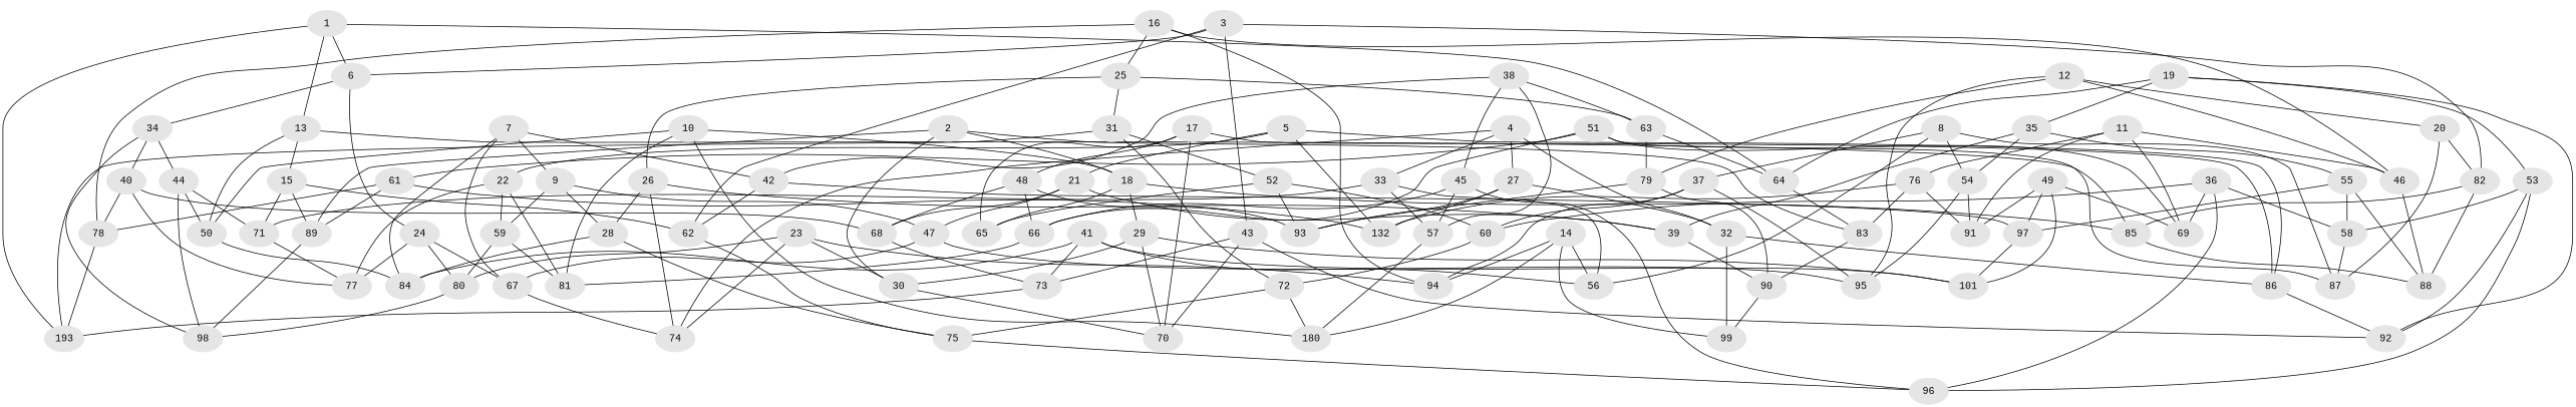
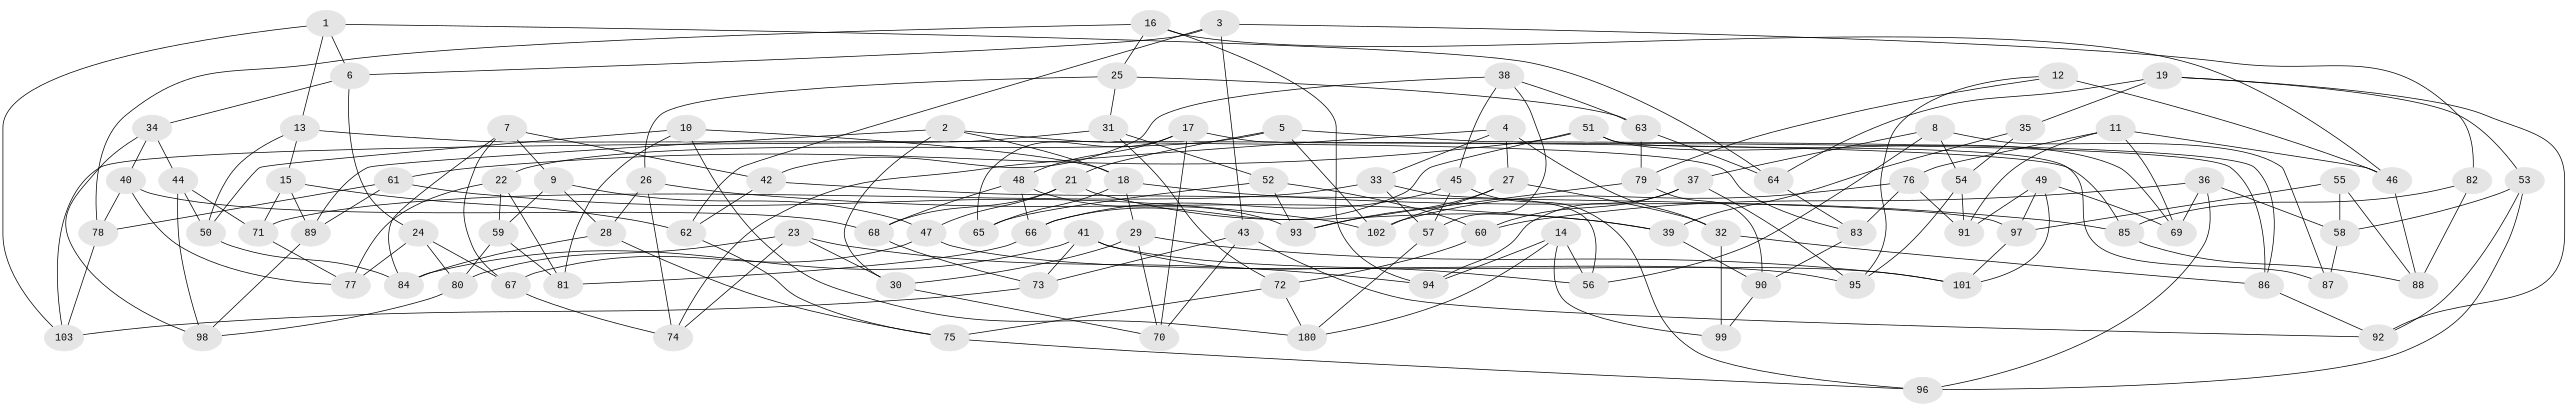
  graph {
    fontname="Liberation Mono"
    node [color=gray90 fontname="Liberation Mono" style=filled]
    edge [fontname="Liberation Mono"]
    1
    6
    13
    64
-   103 [label=193]
+   103
    24
    34
    50
    15
    85
    83
    2
    18
    30
    89
    65
    29
    70
    90
    98
    3
    43
    62
    82
    92
    73
    75
    88
    4
    27
    32
    33
    74
-   102 [label=132]
+   102
    93
    86
    99
    56
    71
    57
    5
    21
    22
    47
    39
    68
    59
    81
    77
    67
    80
    40
    44
    7
    9
    42
    84
    28
    97
    8
    37
    54
    87
    95
    94
    60
    91
    10
    n69 [label=180]
    11
    46
    69
    76
    12
-   20
    79
    14
    16
    25
    78
    26
    31
    63
    17
    48
    66
    101
    19
    35
    53
    55
    58
    96
    23
    52
    72
    36
    38
    45
    41
    49
    51
    61
    1 -- 6
    1 -- 13
    1 -- 64
    1 -- 103
    6 -- 24
    6 -- 34
    13 -- 50
    13 -- 15
    13 -- 85
    64 -- 83
    24 -- 77
    24 -- 67
    24 -- 80
    34 -- 98
    34 -- 40
    34 -- 44
    50 -- 84
    15 -- 89
    15 -- 62
    15 -- 71
    85 -- 88
    83 -- 90
    2 -- 83
    2 -- 18
    2 -- 30
    2 -- 89
    18 -- 85
    18 -- 65
    18 -- 29
    30 -- 70
    89 -- 98
    29 -- 30
    29 -- 70
    29 -- 101
    90 -- 99
    3 -- 6
    3 -- 43
    3 -- 62
    3 -- 82
    43 -- 70
    43 -- 92
    43 -- 73
    62 -- 75
    82 -- 85
    82 -- 88
    73 -- 103
    75 -- 96
    4 -- 27
    4 -- 32
    4 -- 33
    4 -- 74
    27 -- 32
    27 -- 102
    27 -- 93
    32 -- 86
    32 -- 99
    33 -- 56
    33 -- 71
    33 -- 57
    86 -- 92
    71 -- 77
    57 -- n69
    5 -- 102
    5 -- 86
    5 -- 21
    5 -- 22
    21 -- 47
    21 -- 39
    21 -- 68
    22 -- 59
    22 -- 81
    22 -- 77
    47 -- 67
    47 -- 95
    39 -- 90
    68 -- 73
    59 -- 81
    59 -- 80
    67 -- 74
    80 -- 98
    40 -- 68
    40 -- 77
    40 -- 78
    44 -- 50
    44 -- 98
    44 -- 71
    7 -- 67
    7 -- 9
    7 -- 42
    7 -- 84
    9 -- 47
    9 -- 59
    9 -- 28
    42 -- 62
    42 -- 97
    28 -- 75
    28 -- 84
    97 -- 101
    8 -- 56
    8 -- 37
    8 -- 54
    8 -- 87
    37 -- 95
    37 -- 94
    37 -- 60
    54 -- 95
    54 -- 91
    60 -- 72
    10 -- 50
    10 -- 18
    10 -- 81
    10 -- n69
    11 -- 91
    11 -- 46
    11 -- 69
    11 -- 76
    46 -- 88
    76 -- 83
    76 -- 102
    76 -- 91
    12 -- 95
    12 -- 46
-   12 -- 20
    12 -- 79
-   20 -- 82
-   20 -- 87
    79 -- 90
    79 -- 93
    14 -- 99
    14 -- 56
    14 -- 94
    14 -- n69
    16 -- 94
    16 -- 46
    16 -- 25
    16 -- 78
    25 -- 26
    25 -- 31
    25 -- 63
    78 -- 103
    26 -- 74
    26 -- 39
    26 -- 28
    31 -- 103
    31 -- 52
    31 -- 72
    63 -- 64
    63 -- 79
    17 -- 65
    17 -- 70
    17 -- 86
    17 -- 48
    48 -- 93
    48 -- 68
    48 -- 66
    66 -- 81
    19 -- 64
    19 -- 92
    19 -- 35
    19 -- 53
    35 -- 39
    35 -- 54
-   35 -- 55
    53 -- 92
    53 -- 58
    53 -- 96
    55 -- 88
    55 -- 97
    55 -- 58
    58 -- 87
    23 -- 30
    23 -- 74
    23 -- 80
    23 -- 94
    52 -- 65
    52 -- 93
    52 -- 60
    72 -- 75
    72 -- n69
    36 -- 60
    36 -- 69
    36 -- 58
    36 -- 96
    38 -- 57
    38 -- 42
    38 -- 63
    38 -- 45
    45 -- 57
    45 -- 66
    45 -- 96
    41 -- 73
    41 -- 56
    41 -- 84
    41 -- 101
    49 -- 97
    49 -- 91
    49 -- 69
    49 -- 101
    51 -- 87
    51 -- 69
    51 -- 66
    51 -- 61
    61 -- 89
    61 -- 102
    61 -- 78
  }
